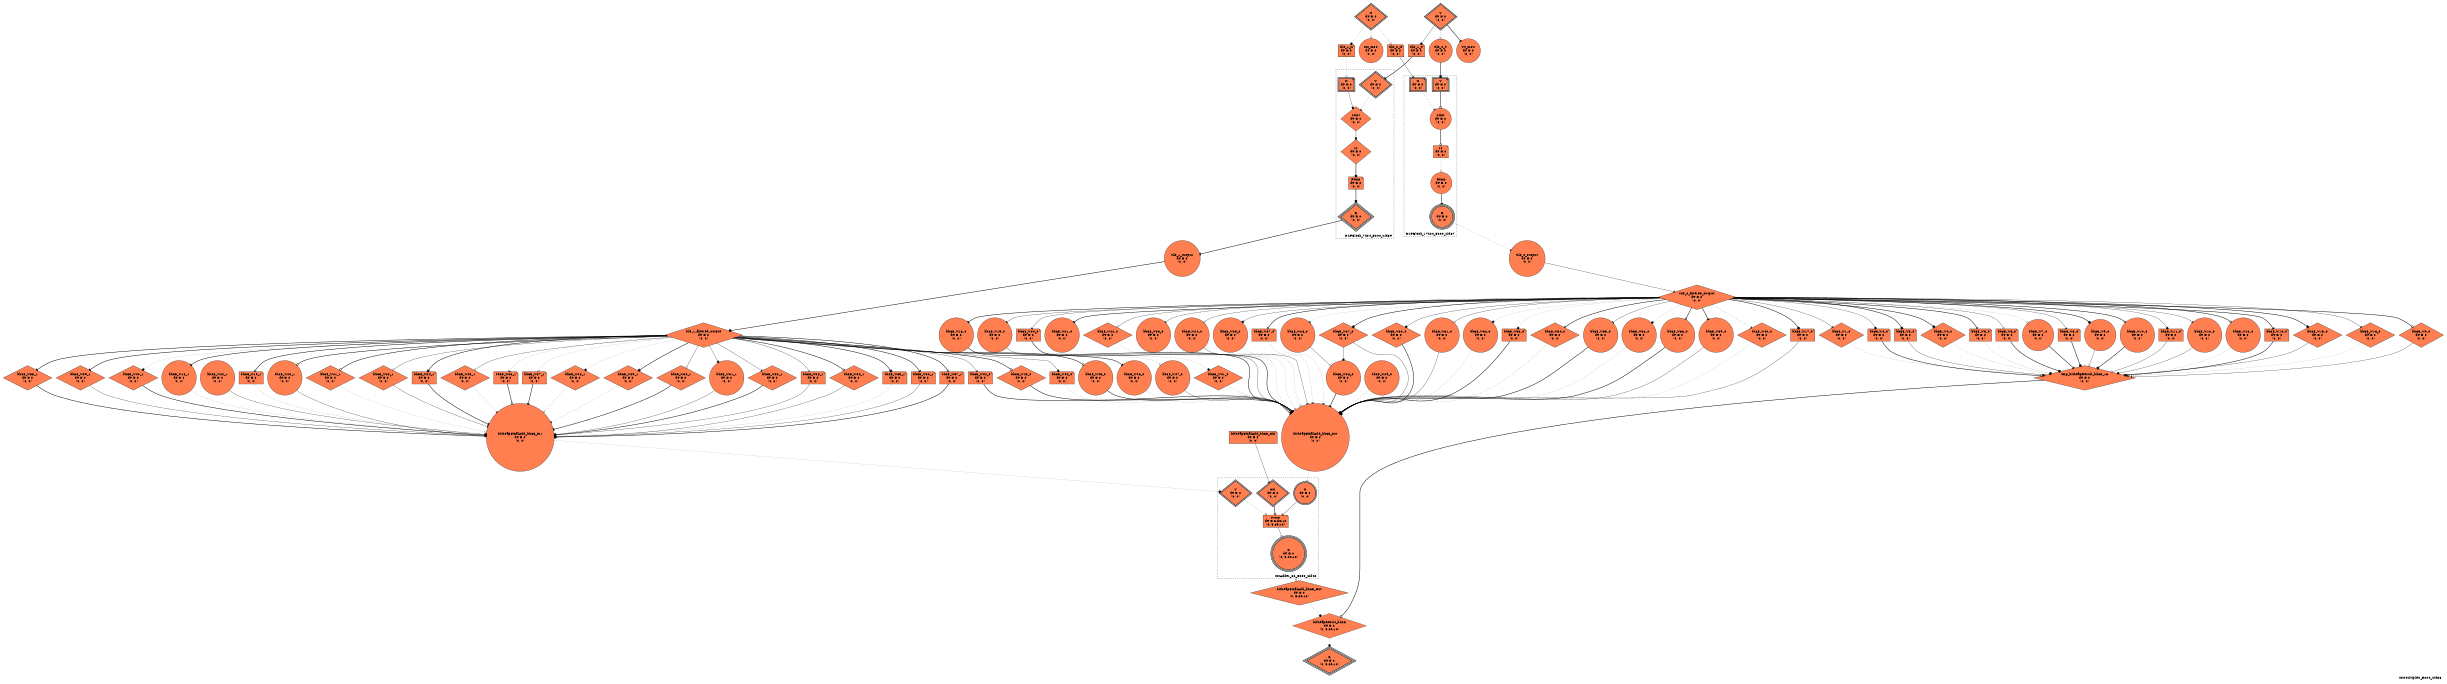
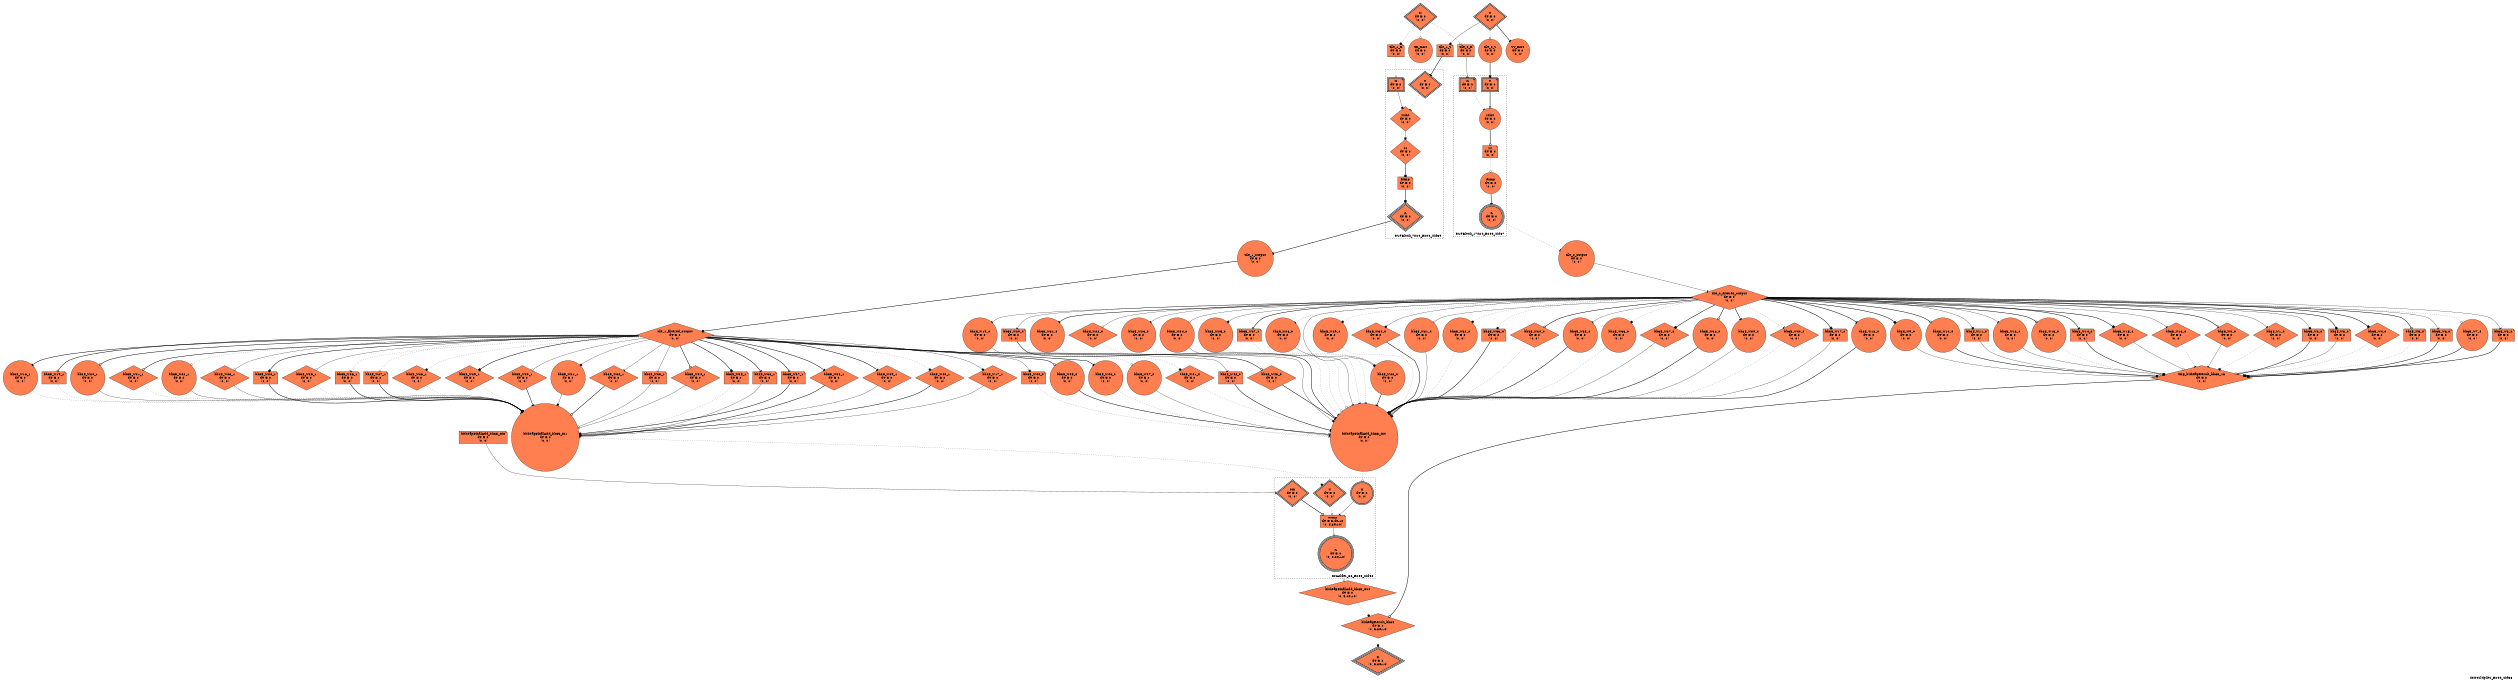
  digraph {
    label=IntMultiplier_F200_uid33
    labeljust=right
    labelloc=bottom
    nodesep=0.25
    ranksep=0.5
    node [color=black fillcolor=coral peripheries=1 shape=circle style=filled]
    edge [arrowhead=tee arrowsize=1.0 arrowtail=normal color=black dir=forward style=bold]
    n1 [label="X\ndT = 0\n(0, 0)" peripheries=2 shape=diamond style="bold, filled"]
    n2 [label="Y\ndT = 0\n(0, 0)" peripheries=2 shape=diamond style="bold, filled"]
    n3 [label="R\ndT = 0\n(0, 5.8e-10)" peripheries=3 shape=diamond style="bold, filled"]
    n4 [label="X\ndT = 0\n(0, 0)" peripheries=2 shape=note style="bold, filled"]
    n5 [label="Y\ndT = 0\n(0, 0)" peripheries=2 shape=note style="bold, filled"]
    n6 [label="R\ndT = 0\n(0, 0)" peripheries=3 style="bold, filled"]
    n7 [label="Mint\ndT = 0\n(0, 0)"]
    n8 [label="M\ndT = 0\n(0, 0)" shape=note]
    n9 [label="Rtmp\ndT = 0\n(0, 0)"]
    n10 [label="X\ndT = 0\n(0, 0)" peripheries=2 shape=note style="bold, filled"]
    n11 [label="Y\ndT = 0\n(0, 0)" peripheries=2 shape=diamond style="bold, filled"]
    n12 [label="R\ndT = 0\n(0, 0)" peripheries=3 shape=diamond style="bold, filled"]
    n13 [label="Mint\ndT = 0\n(0, 0)" shape=diamond]
    n14 [label="M\ndT = 0\n(0, 0)" shape=diamond]
    n15 [label="Rtmp\ndT = 0\n(0, 0)" shape=note]
    n16 [label="X\ndT = 0\n(0, 0)" peripheries=2 style="bold, filled"]
    n17 [label="Y\ndT = 0\n(0, 0)" peripheries=2 shape=diamond style="bold, filled"]
    n18 [label="Cin\ndT = 0\n(0, 0)" peripheries=2 shape=diamond style="bold, filled"]
    n19 [label="R\ndT = 0\n(0, 5.8e-10)" peripheries=3 style="bold, filled"]
    n20 [label="Rtmp\ndT = 5.8e-10\n(0, 5.8e-10)" shape=note]
    n21 [label="XX_m34\ndT = 0\n(0, 0)"]
    n22 [label="tile_0_X\ndT = 0\n(0, 0)" shape=note]
    n23 [label="tile_1_X\ndT = 0\n(0, 0)" shape=note]
    n24 [label="YY_m34\ndT = 0\n(0, 0)"]
    n25 [label="tile_0_Y\ndT = 0\n(0, 0)"]
    n26 [label="tile_1_Y\ndT = 0\n(0, 0)" shape=note]
    n27 [label="tile_0_output\ndT = 0\n(0, 0)"]
    n28 [label="tile_1_output\ndT = 0\n(0, 0)"]
    n29 [label="bitheapFinalAdd_bh35_Out\ndT = 0\n(0, 5.8e-10)" shape=diamond]
    n30 [label="tile_0_filtered_output\ndT = 0\n(0, 0)" shape=diamond]
    n31 [label="bh35_w0_0\ndT = 0\n(0, 0)" shape=diamond]
    n32 [label="bh35_w1_0\ndT = 0\n(0, 0)" shape=diamond]
    n33 [label="bh35_w2_0\ndT = 0\n(0, 0)" shape=note]
    n34 [label="bh35_w3_0\ndT = 0\n(0, 0)" shape=note]
    n35 [label="bh35_w4_0\ndT = 0\n(0, 0)" shape=diamond]
    n36 [label="bh35_w5_0\ndT = 0\n(0, 0)" shape=note]
    n37 [label="bh35_w6_0\ndT = 0\n(0, 0)" shape=note]
    n38 [label="bh35_w7_0\ndT = 0\n(0, 0)"]
    n39 [label="bh35_w8_0\ndT = 0\n(0, 0)" shape=note]
    n40 [label="bh35_w9_0\ndT = 0\n(0, 0)"]
    n41 [label="bh35_w10_0\ndT = 0\n(0, 0)"]
    n42 [label="bh35_w11_0\ndT = 0\n(0, 0)" shape=note]
    n43 [label="bh35_w12_0\ndT = 0\n(0, 0)"]
    n44 [label="bh35_w13_0\ndT = 0\n(0, 0)"]
    n45 [label="bh35_w14_0\ndT = 0\n(0, 0)" shape=note]
    n46 [label="bh35_w15_0\ndT = 0\n(0, 0)" shape=diamond]
    n47 [label="bh35_w16_0\ndT = 0\n(0, 0)" shape=diamond]
    n48 [label="bh35_w17_0\ndT = 0\n(0, 0)" shape=note]
    n49 [label="bh35_w18_0\ndT = 0\n(0, 0)"]
    n50 [label="bh35_w19_0\ndT = 0\n(0, 0)"]
    n51 [label="bh35_w20_0\ndT = 0\n(0, 0)" shape=note]
    n52 [label="bh35_w21_0\ndT = 0\n(0, 0)"]
    n53 [label="bh35_w22_0\ndT = 0\n(0, 0)" shape=diamond]
    n54 [label="bh35_w23_0\ndT = 0\n(0, 0)"]
    n55 [label="bh35_w24_0\ndT = 0\n(0, 0)"]
    n56 [label="bh35_w25_0\ndT = 0\n(0, 0)"]
    n57 [label="bh35_w26_0\ndT = 0\n(0, 0)"]
    n58 [label="bh35_w27_0\ndT = 0\n(0, 0)" shape=note]
    n59 [label="bh35_w28_0\ndT = 0\n(0, 0)"]
    n60 [label="bh35_w29_0\ndT = 0\n(0, 0)"]
    n61 [label="bh35_w30_0\ndT = 0\n(0, 0)" shape=diamond]
    n62 [label="bh35_w31_0\ndT = 0\n(0, 0)"]
    n63 [label="bh35_w32_0\ndT = 0\n(0, 0)"]
    n64 [label="bh35_w33_0\ndT = 0\n(0, 0)" shape=note]
    n65 [label="bh35_w34_0\ndT = 0\n(0, 0)" shape=diamond]
    n66 [label="bh35_w35_0\ndT = 0\n(0, 0)"]
    n67 [label="bh35_w36_0\ndT = 0\n(0, 0)"]
    n68 [label="bh35_w37_0\ndT = 0\n(0, 0)" shape=diamond]
    n69 [label="bh35_w38_0\ndT = 0\n(0, 0)"]
    n70 [label="bh35_w39_0\ndT = 0\n(0, 0)"]
    n71 [label="bh35_w40_0\ndT = 0\n(0, 0)" shape=diamond]
    n72 [label="tmp_bitheapResult_bh35_16\ndT = 0\n(0, 0)" shape=diamond]
    n73 [label="bitheapFinalAdd_bh35_In0\ndT = 0\n(0, 0)"]
    n74 [label="bitheapResult_bh35\ndT = 0\n(0, 5.8e-10)" shape=diamond]
    n75 [label="tile_1_filtered_output\ndT = 0\n(0, 0)" shape=diamond]
+   n76 [label="bh35_w17_1\ndT = 0\n(0, 0)" shape=diamond]
    n77 [label="bh35_w18_1\ndT = 0\n(0, 0)"]
    n78 [label="bh35_w19_1\ndT = 0\n(0, 0)" shape=note]
    n79 [label="bh35_w20_1\ndT = 0\n(0, 0)"]
    n80 [label="bh35_w21_1\ndT = 0\n(0, 0)" shape=diamond]
    n81 [label="bh35_w22_1\ndT = 0\n(0, 0)"]
    n82 [label="bh35_w23_1\ndT = 0\n(0, 0)" shape=diamond]
    n83 [label="bh35_w24_1\ndT = 0\n(0, 0)" shape=note]
    n84 [label="bh35_w25_1\ndT = 0\n(0, 0)" shape=diamond]
    n85 [label="bh35_w26_1\ndT = 0\n(0, 0)" shape=note]
    n86 [label="bh35_w27_1\ndT = 0\n(0, 0)" shape=note]
    n87 [label="bh35_w28_1\ndT = 0\n(0, 0)" shape=diamond]
    n88 [label="bh35_w29_1\ndT = 0\n(0, 0)" shape=diamond]
    n89 [label="bh35_w30_1\ndT = 0\n(0, 0)" shape=diamond]
    n90 [label="bh35_w31_1\ndT = 0\n(0, 0)"]
    n91 [label="bh35_w32_1\ndT = 0\n(0, 0)" shape=diamond]
    n92 [label="bh35_w33_1\ndT = 0\n(0, 0)" shape=note]
    n93 [label="bh35_w34_1\ndT = 0\n(0, 0)" shape=diamond]
    n94 [label="bh35_w35_1\ndT = 0\n(0, 0)" shape=note]
    n95 [label="bh35_w36_1\ndT = 0\n(0, 0)" shape=note]
    n96 [label="bh35_w37_1\ndT = 0\n(0, 0)" shape=note]
    n97 [label="bh35_w38_1\ndT = 0\n(0, 0)" shape=diamond]
    n98 [label="bh35_w39_1\ndT = 0\n(0, 0)" shape=diamond]
    n99 [label="bh35_w40_1\ndT = 0\n(0, 0)" shape=diamond]
    n100 [label="bh35_w41_0\ndT = 0\n(0, 0)" shape=diamond]
    n101 [label="bh35_w42_0\ndT = 0\n(0, 0)" shape=note]
    n102 [label="bh35_w43_0\ndT = 0\n(0, 0)" shape=diamond]
    n103 [label="bh35_w44_0\ndT = 0\n(0, 0)" shape=note]
    n104 [label="bh35_w45_0\ndT = 0\n(0, 0)"]
    n105 [label="bh35_w46_0\ndT = 0\n(0, 0)"]
    n106 [label="bh35_w47_0\ndT = 0\n(0, 0)"]
    n107 [label="bitheapFinalAdd_bh35_In1\ndT = 0\n(0, 0)"]
    n108 [label="bitheapFinalAdd_bh35_Cin\ndT = 0\n(0, 0)" shape=note]
    subgraph sub_1 {
      rank=same
      n1
      n2
    }
    subgraph sub_2 {
      rank=same
      n3
    }
    subgraph cluster_3 {
      label=DSPBlock_17x24_F200_uid37
      style="bold, dotted"
      n7
      n8
      n9
      subgraph sub_4 {
        label=DSPBlock_17x24_F200_uid37
        rank=same
        style="bold, dotted"
        n4
        n5
      }
      subgraph sub_5 {
        label=DSPBlock_17x24_F200_uid37
        rank=same
        style="bold, dotted"
        n6
      }
    }
    subgraph cluster_6 {
      label=DSPBlock_7x24_F200_uid39
      style="bold, dotted"
      n13
      n14
      n15
      subgraph sub_7 {
        label=DSPBlock_7x24_F200_uid39
        rank=same
        style="bold, dotted"
        n10
        n11
      }
      subgraph sub_8 {
        label=DSPBlock_7x24_F200_uid39
        rank=same
        style="bold, dotted"
        n12
      }
    }
    subgraph cluster_9 {
      label=IntAdder_32_F200_uid42
      style="bold, dotted"
      n20
      subgraph sub_10 {
        label=IntAdder_32_F200_uid42
        rank=same
        style="bold, dotted"
        n16
        n17
        n18
      }
      subgraph sub_11 {
        label=IntAdder_32_F200_uid42
        rank=same
        style="bold, dotted"
        n19
      }
    }
    n1 -> n21 [arrowhead=odot style=dotted]
    n1 -> n22 [arrowhead=odot style=dotted]
    n1 -> n23 [arrowhead=box style=dotted]
    n2 -> n24
    n2 -> n25 [arrowhead=odot style=dotted]
    n2 -> n26 [arrowhead=box style=solid]
    n4 -> n7 [style=dotted]
    n5 -> n7 [arrowhead=odot]
    n6 -> n27 [style=dotted]
    n7 -> n8 [arrowhead=odot]
    n8 -> n9 [arrowhead=odot style=dotted]
    n9 -> n6
    n10 -> n13 [arrowhead=box style=solid]
    n11 -> n13 [style=dotted]
    n12 -> n28
    n13 -> n14 [arrowhead=box style=solid]
    n14 -> n15 [arrowhead=box]
    n15 -> n12 [arrowhead=box]
    n16 -> n20 [style=solid]
    n17 -> n20 [arrowhead=odot style=dotted]
    n18 -> n20 [arrowhead=odot]
    n19 -> n29 [arrowhead=odot style=dotted]
    n20 -> n19 [arrowhead=odot style=solid]
    n22 -> n4 [style=solid]
    n23 -> n10 [arrowhead=odot style=dotted]
    n25 -> n5 [arrowhead=box]
    n26 -> n11
    n27 -> n30 [style=solid]
    n28 -> n75 [arrowhead=box]
    n29 -> n74 [arrowhead=box style=dotted]
    n30 -> n31 [arrowhead=odot]
    n30 -> n32 [style=solid]
    n30 -> n33 [arrowhead=box style=solid]
    n30 -> n34 [arrowhead=box]
    n30 -> n35 [arrowhead=box]
    n30 -> n36 [arrowhead=odot]
-   n30 -> n37 [arrowhead=odot style=solid]
+   n30 -> n37 [style=solid]
    n30 -> n38 [arrowhead=odot style=dotted]
    n30 -> n39 [style=solid]
    n30 -> n40 [arrowhead=box]
    n30 -> n41 [arrowhead=odot]
    n30 -> n42 [arrowhead=box style=solid]
    n30 -> n43 [style=solid]
    n30 -> n44 [arrowhead=odot]
    n30 -> n45
    n30 -> n46 [arrowhead=box]
    n30 -> n47 [style=solid]
    n30 -> n48 [arrowhead=box]
    n30 -> n49
    n30 -> n50 [style=solid]
    n30 -> n51 [style=solid]
    n30 -> n52
    n30 -> n53 [arrowhead=odot style=solid]
    n30 -> n54 [style=solid]
    n30 -> n55 [arrowhead=odot style=solid]
    n30 -> n56 [arrowhead=box style=solid]
    n30 -> n57 [style=dotted]
    n30 -> n58 [arrowhead=odot]
-   n68 -> n59 [arrowhead=box style=solid]
+   n30 -> n59 [arrowhead=box style=solid]
+   n30 -> n60 [arrowhead=box style=dotted]
    n30 -> n61 [arrowhead=box style=solid]
    n30 -> n62 [arrowhead=odot style=solid]
    n30 -> n63 [arrowhead=box style=dotted]
    n30 -> n64 [arrowhead=box style=dotted]
    n30 -> n65 [arrowhead=odot]
    n30 -> n66 [style=solid]
    n30 -> n67 [arrowhead=box style=dotted]
    n30 -> n68 [arrowhead=box]
    n30 -> n69 [arrowhead=odot]
    n30 -> n70
    n30 -> n71 [style=dotted]
    n31 -> n72 [style=solid]
    n32 -> n72 [arrowhead=box style=dotted]
    n33 -> n72 [arrowhead=odot]
    n34 -> n72 [arrowhead=odot style=solid]
    n35 -> n72 [style=dotted]
    n36 -> n72 [arrowhead=box style=dotted]
    n37 -> n72 [arrowhead=box]
    n38 -> n72
    n39 -> n72 [arrowhead=box]
    n40 -> n72 [arrowhead=odot style=solid]
    n41 -> n72 [arrowhead=box]
    n42 -> n72 [arrowhead=odot style=solid]
    n43 -> n72 [arrowhead=box style=solid]
    n44 -> n72 [arrowhead=odot style=dotted]
    n45 -> n72 [arrowhead=box]
    n46 -> n72 [arrowhead=odot style=solid]
    n47 -> n72 [style=dotted]
    n48 -> n73 [arrowhead=box style=solid]
    n49 -> n73 [arrowhead=odot]
    n50 -> n73 [arrowhead=box style=solid]
    n51 -> n73
    n52 -> n73 [style=dotted]
    n53 -> n73 [arrowhead=odot style=dotted]
    n54 -> n73 [arrowhead=odot style=dotted]
    n55 -> n73 [style=solid]
    n56 -> n73 [style=dotted]
    n57 -> n59 [arrowhead=odot style=solid]
    n58 -> n73 [style=dotted]
    n59 -> n73
    n60 -> n73 [arrowhead=box style=dotted]
    n61 -> n73 [arrowhead=odot]
    n62 -> n73 [style=solid]
    n63 -> n73 [style=dotted]
    n64 -> n73 [arrowhead=odot]
    n65 -> n73 [arrowhead=box style=dotted]
    n66 -> n73
    n67 -> n73 [arrowhead=odot style=dotted]
    n68 -> n73 [style=solid]
    n69 -> n73
    n70 -> n73 [arrowhead=box style=solid]
    n71 -> n73 [arrowhead=odot style=dotted]
    n72 -> n74 [arrowhead=odot]
    n73 -> n16 [arrowhead=odot style=dotted]
    n74 -> n3 [arrowhead=box style=dotted]
+   n75 -> n76 [arrowhead=box style=solid]
    n75 -> n77
    n75 -> n78 [arrowhead=odot]
    n75 -> n79 [arrowhead=odot]
    n75 -> n80 [arrowhead=odot]
+   n75 -> n81 [arrowhead=odot style=dotted]
    n75 -> n82 [arrowhead=odot style=solid]
    n75 -> n83 [arrowhead=box]
    n75 -> n84 [arrowhead=odot style=solid]
    n75 -> n85 [style=dotted]
    n75 -> n86 [arrowhead=odot style=dotted]
    n75 -> n87 [arrowhead=box style=dotted]
    n75 -> n88 [arrowhead=box]
    n75 -> n89 [arrowhead=odot style=solid]
    n75 -> n90 [arrowhead=box style=solid]
    n75 -> n91 [style=solid]
    n75 -> n92 [arrowhead=odot style=solid]
    n75 -> n93 [arrowhead=odot]
    n75 -> n94 [arrowhead=box]
    n75 -> n95
    n75 -> n96 [arrowhead=odot]
    n75 -> n97
    n75 -> n98
    n75 -> n99 [arrowhead=box style=dotted]
    n75 -> n100 [arrowhead=box style=dotted]
    n75 -> n101 [style=solid]
    n75 -> n102 [arrowhead=odot]
    n75 -> n103 [arrowhead=box style=solid]
    n75 -> n104 [arrowhead=odot]
    n75 -> n105
    n75 -> n106 [arrowhead=odot style=dotted]
+   n76 -> n107 [style=solid]
    n77 -> n107 [arrowhead=odot style=dotted]
    n78 -> n107 [arrowhead=box style=dotted]
    n79 -> n107 [style=solid]
    n80 -> n107 [arrowhead=odot style=dotted]
    n81 -> n107 [arrowhead=odot style=solid]
    n82 -> n107 [style=solid]
    n83 -> n107
    n84 -> n107 [style=dotted]
    n85 -> n107 [arrowhead=odot]
    n86 -> n107
    n87 -> n107 [arrowhead=odot style=dotted]
    n88 -> n107 [style=dotted]
    n89 -> n107
    n90 -> n107 [arrowhead=box style=solid]
    n91 -> n107 [arrowhead=odot]
    n92 -> n107 [arrowhead=odot style=solid]
-   n93 -> n107 [arrowhead=box style=solid]
+   n93 -> n107 [arrowhead=odot style=solid]
    n94 -> n107 [arrowhead=box style=dotted]
    n95 -> n107 [style=solid]
    n96 -> n107 [arrowhead=box]
    n97 -> n107 [arrowhead=odot]
    n98 -> n107 [arrowhead=odot style=solid]
    n99 -> n107
    n100 -> n73 [style=dotted]
    n101 -> n73
    n102 -> n73
    n103 -> n73 [style=dotted]
    n104 -> n73 [arrowhead=odot]
    n105 -> n73 [arrowhead=odot style=dotted]
    n106 -> n73 [style=solid]
    n107 -> n17 [arrowhead=box style=dotted]
    n108 -> n18 [style=solid]
  }
